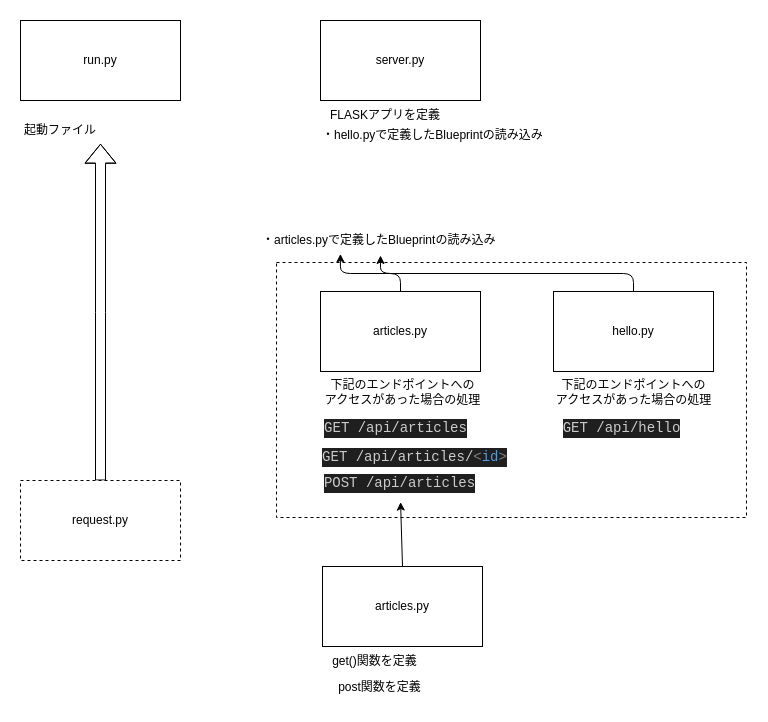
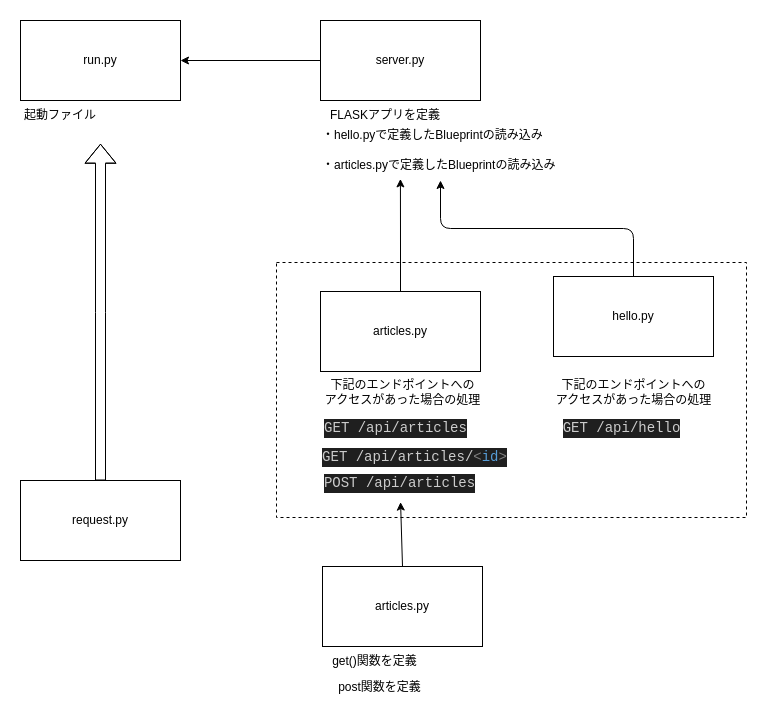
  <mxCell id="0" />
  <mxCell id="1" parent="0" />
  <mxCell id="2" value="" style="whiteSpace=wrap;html=1;labelBackgroundColor=default;fillColor=default;labelBorderColor=none;dashed=1;" parent="1" vertex="1"><mxGeometry x="276" y="262" width="470" height="255" as="geometry" /></mxCell>
  <mxCell id="3" value="run.py" style="whiteSpace=wrap;html=1;fillColor=default;labelBackgroundColor=default;" parent="1" vertex="1"><mxGeometry x="20" y="20" width="160" height="80" as="geometry" /></mxCell>
  <mxCell id="4" style="edgeStyle=orthogonalEdgeStyle;html=1;exitX=0.5;exitY=0;exitDx=0;exitDy=0;entryX=0.333;entryY=0.947;entryDx=0;entryDy=0;entryPerimeter=0;" parent="1" source="5" target="17" edge="1"><mxGeometry relative="1" as="geometry" /></mxCell>
  <mxCell id="5" value="articles.py" style="whiteSpace=wrap;html=1;fillColor=default;labelBackgroundColor=default;" parent="1" vertex="1"><mxGeometry x="320" y="291" width="160" height="80" as="geometry" /></mxCell>
+ <mxCell id="6" style="edgeStyle=orthogonalEdgeStyle;html=1;exitX=0;exitY=0.5;exitDx=0;exitDy=0;entryX=1;entryY=0.5;entryDx=0;entryDy=0;" parent="1" source="7" target="3" edge="1"><mxGeometry relative="1" as="geometry" /></mxCell>
  <mxCell id="7" value="server.py" style="whiteSpace=wrap;html=1;fillColor=default;labelBackgroundColor=default;" parent="1" vertex="1"><mxGeometry x="320" y="20" width="160" height="80" as="geometry" /></mxCell>
  <mxCell id="8" style="html=1;exitX=0.5;exitY=0;exitDx=0;exitDy=0;entryX=0.51;entryY=1.116;entryDx=0;entryDy=0;entryPerimeter=0;" parent="1" source="9" target="22" edge="1"><mxGeometry relative="1" as="geometry"><mxPoint x="382" y="538" as="targetPoint" /></mxGeometry></mxCell>
  <mxCell id="9" value="articles.py" style="whiteSpace=wrap;html=1;fillColor=default;labelBackgroundColor=default;" parent="1" vertex="1"><mxGeometry x="322" y="566" width="160" height="80" as="geometry" /></mxCell>
  <mxCell id="10" style="edgeStyle=orthogonalEdgeStyle;html=1;exitX=0.5;exitY=0;exitDx=0;exitDy=0;" parent="1" source="11" target="17" edge="1"><mxGeometry relative="1" as="geometry" /></mxCell>
- <mxCell id="11" value="hello.py" style="whiteSpace=wrap;html=1;fillColor=default;labelBackgroundColor=default;" parent="1" vertex="1"><mxGeometry x="553" y="291" width="160" height="80" as="geometry" /></mxCell>
+ <mxCell id="11" value="hello.py" style="whiteSpace=wrap;html=1;fillColor=default;labelBackgroundColor=default;" parent="1" vertex="1"><mxGeometry x="553" y="276" width="160" height="80" as="geometry" /></mxCell>
  <mxCell id="12" style="edgeStyle=orthogonalEdgeStyle;html=1;exitX=0.5;exitY=0;exitDx=0;exitDy=0;shape=flexArrow;" parent="1" source="13" edge="1"><mxGeometry relative="1" as="geometry"><mxPoint x="100" y="143.2" as="targetPoint" /></mxGeometry></mxCell>
- <mxCell id="13" value="request.py" style="whiteSpace=wrap;html=1;fillColor=default;labelBackgroundColor=default;dashed=1;" parent="1" vertex="1"><mxGeometry x="20" y="480" width="160" height="80" as="geometry" /></mxCell>
- <mxCell id="14" value="起動ファイル" style="text;strokeColor=none;align=center;fillColor=none;html=1;verticalAlign=middle;whiteSpace=wrap;rounded=0;labelBackgroundColor=default;" parent="1" vertex="1"><mxGeometry x="20" y="115" width="80" height="30" as="geometry" /></mxCell>
+ <mxCell id="13" value="request.py" style="whiteSpace=wrap;html=1;fillColor=default;labelBackgroundColor=default;" parent="1" vertex="1"><mxGeometry x="20" y="480" width="160" height="80" as="geometry" /></mxCell>
+ <mxCell id="14" value="起動ファイル" style="text;strokeColor=none;align=center;fillColor=none;html=1;verticalAlign=middle;whiteSpace=wrap;rounded=0;labelBackgroundColor=default;" parent="1" vertex="1"><mxGeometry x="20" y="100" width="80" height="30" as="geometry" /></mxCell>
  <mxCell id="15" value="FLASKアプリを定義" style="text;strokeColor=none;align=center;fillColor=none;html=1;verticalAlign=middle;whiteSpace=wrap;rounded=0;labelBackgroundColor=default;" parent="1" vertex="1"><mxGeometry x="320" y="100" width="130" height="30" as="geometry" /></mxCell>
  <mxCell id="16" value="・hello.pyで定義したBlueprintの読み込み" style="text;strokeColor=none;align=left;fillColor=none;html=1;verticalAlign=middle;whiteSpace=wrap;rounded=0;labelBackgroundColor=default;" parent="1" vertex="1"><mxGeometry x="320" y="120" width="240" height="30" as="geometry" /></mxCell>
- <mxCell id="17" value="・articles.pyで定義したBlueprintの読み込み" style="text;strokeColor=none;align=left;fillColor=none;html=1;verticalAlign=middle;whiteSpace=wrap;rounded=0;labelBackgroundColor=default;" parent="1" vertex="1"><mxGeometry x="260" y="225" width="240" height="30" as="geometry" /></mxCell>
+ <mxCell id="17" value="・articles.pyで定義したBlueprintの読み込み" style="text;strokeColor=none;align=left;fillColor=none;html=1;verticalAlign=middle;whiteSpace=wrap;rounded=0;labelBackgroundColor=default;" parent="1" vertex="1"><mxGeometry x="320" y="150" width="240" height="30" as="geometry" /></mxCell>
  <mxCell id="18" value="&lt;div style=&quot;color: rgb(204, 204, 204); background-color: rgb(31, 31, 31); font-family: Consolas, &amp;quot;Courier New&amp;quot;, monospace; font-size: 14px; line-height: 19px;&quot;&gt;GET /api/hello&lt;/div&gt;" style="text;html=1;align=center;verticalAlign=middle;resizable=0;points=[];autosize=1;strokeColor=none;fillColor=none;" parent="1" vertex="1"><mxGeometry x="558" y="412" width="126" height="31" as="geometry" /></mxCell>
  <mxCell id="19" value="&lt;div style=&quot;color: rgb(204, 204, 204); background-color: rgb(31, 31, 31); font-family: Consolas, &amp;quot;Courier New&amp;quot;, monospace; font-size: 14px; line-height: 19px;&quot;&gt;GET /api/articles&lt;/div&gt;" style="text;html=1;align=center;verticalAlign=middle;resizable=0;points=[];autosize=1;strokeColor=none;fillColor=none;" parent="1" vertex="1"><mxGeometry x="320" y="412" width="149" height="31" as="geometry" /></mxCell>
  <mxCell id="20" value="&lt;div style=&quot;color: rgb(204, 204, 204); background-color: rgb(31, 31, 31); font-family: Consolas, &amp;quot;Courier New&amp;quot;, monospace; font-size: 14px; line-height: 19px;&quot;&gt;GET /api/articles/&lt;span style=&quot;color: #808080;&quot;&gt;&amp;lt;&lt;/span&gt;&lt;span style=&quot;color: #569cd6;&quot;&gt;id&lt;/span&gt;&lt;span style=&quot;color: #808080;&quot;&gt;&amp;gt;&lt;/span&gt;&lt;/div&gt;" style="text;html=1;align=center;verticalAlign=middle;resizable=0;points=[];autosize=1;strokeColor=none;fillColor=none;" parent="1" vertex="1"><mxGeometry x="320" y="441" width="187" height="31" as="geometry" /></mxCell>
  <mxCell id="21" value="下記のエンドポイントへの&lt;br&gt;アクセスがあった場合の処理" style="text;html=1;align=center;verticalAlign=middle;resizable=0;points=[];autosize=1;strokeColor=none;fillColor=none;" parent="1" vertex="1"><mxGeometry x="315" y="371" width="174" height="41" as="geometry" /></mxCell>
  <mxCell id="22" value="&lt;div style=&quot;color: rgb(204, 204, 204); background-color: rgb(31, 31, 31); font-family: Consolas, &amp;quot;Courier New&amp;quot;, monospace; font-size: 14px; line-height: 19px;&quot;&gt;POST /api/articles&lt;/div&gt;" style="text;html=1;align=center;verticalAlign=middle;resizable=0;points=[];autosize=1;strokeColor=none;fillColor=none;" parent="1" vertex="1"><mxGeometry x="320" y="467" width="157" height="31" as="geometry" /></mxCell>
  <mxCell id="23" value="下記のエンドポイントへの&lt;br&gt;アクセスがあった場合の処理" style="text;html=1;align=center;verticalAlign=middle;resizable=0;points=[];autosize=1;strokeColor=none;fillColor=none;" parent="1" vertex="1"><mxGeometry x="546" y="371" width="174" height="41" as="geometry" /></mxCell>
  <mxCell id="24" value="get()関数を定義" style="text;html=1;align=center;verticalAlign=middle;resizable=0;points=[];autosize=1;strokeColor=none;fillColor=none;" parent="1" vertex="1"><mxGeometry x="322" y="648" width="103" height="26" as="geometry" /></mxCell>
  <mxCell id="25" value="post関数を定義" style="text;html=1;align=center;verticalAlign=middle;resizable=0;points=[];autosize=1;strokeColor=none;fillColor=none;" parent="1" vertex="1"><mxGeometry x="328" y="674" width="101" height="26" as="geometry" /></mxCell>
